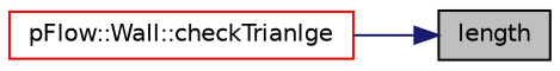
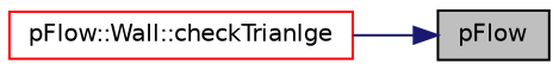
  digraph {
    rankdir=RL
    node [fontname=Helvetica fontsize=10 shape=record style=filled]
-   n1 [color=black fillcolor=grey75 fontcolor=black height=0.2 label=length width=0.4]
+   n1 [color=black fillcolor=grey75 fontcolor=black height=0.2 label=pFlow width=0.4]
    n2 [color=red fillcolor=white height=0.2 label="pFlow::Wall::checkTrianlge" width=0.4]
    n1 -> n2 [color=midnightblue dir=back fontname=Helvetica fontsize=10 labelfontname=Helvetica labelfontsize=10 style=solid]
  }
